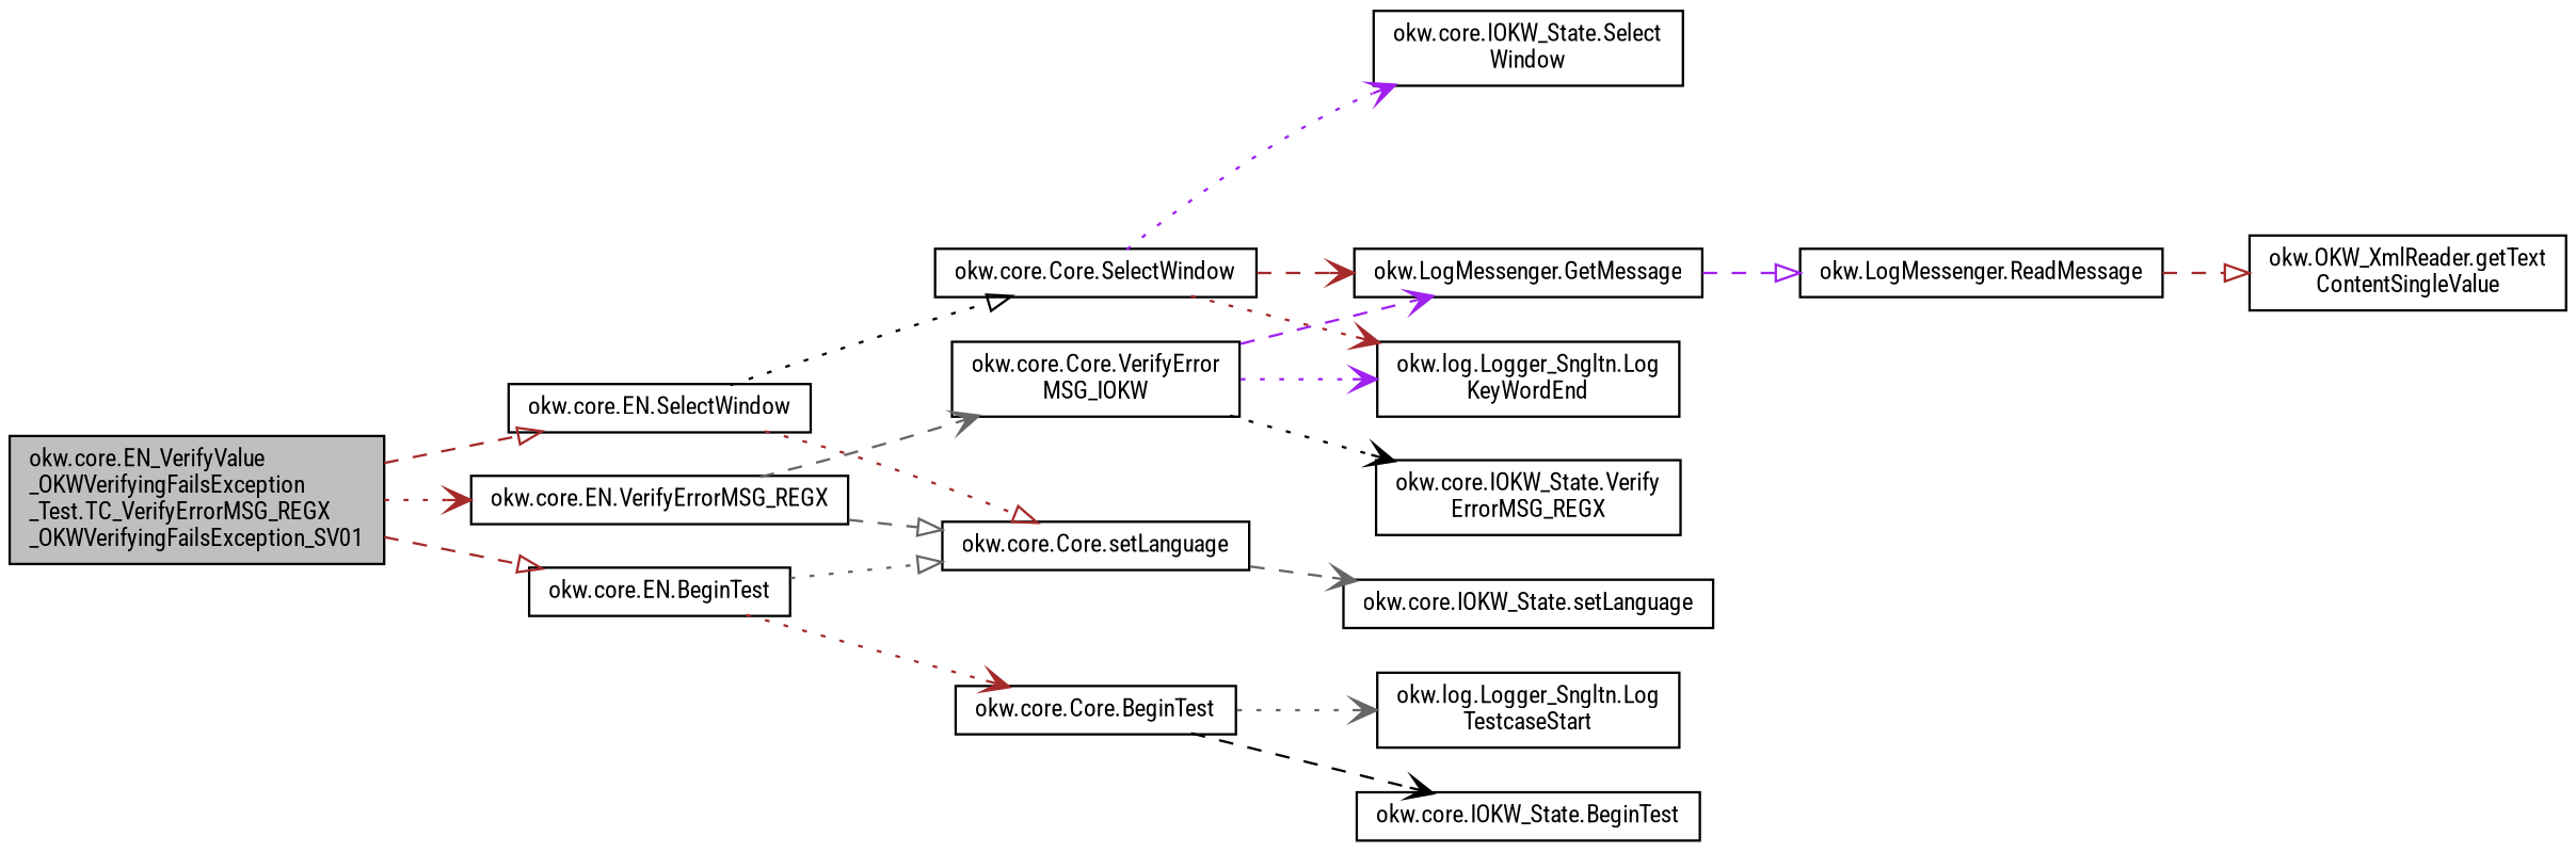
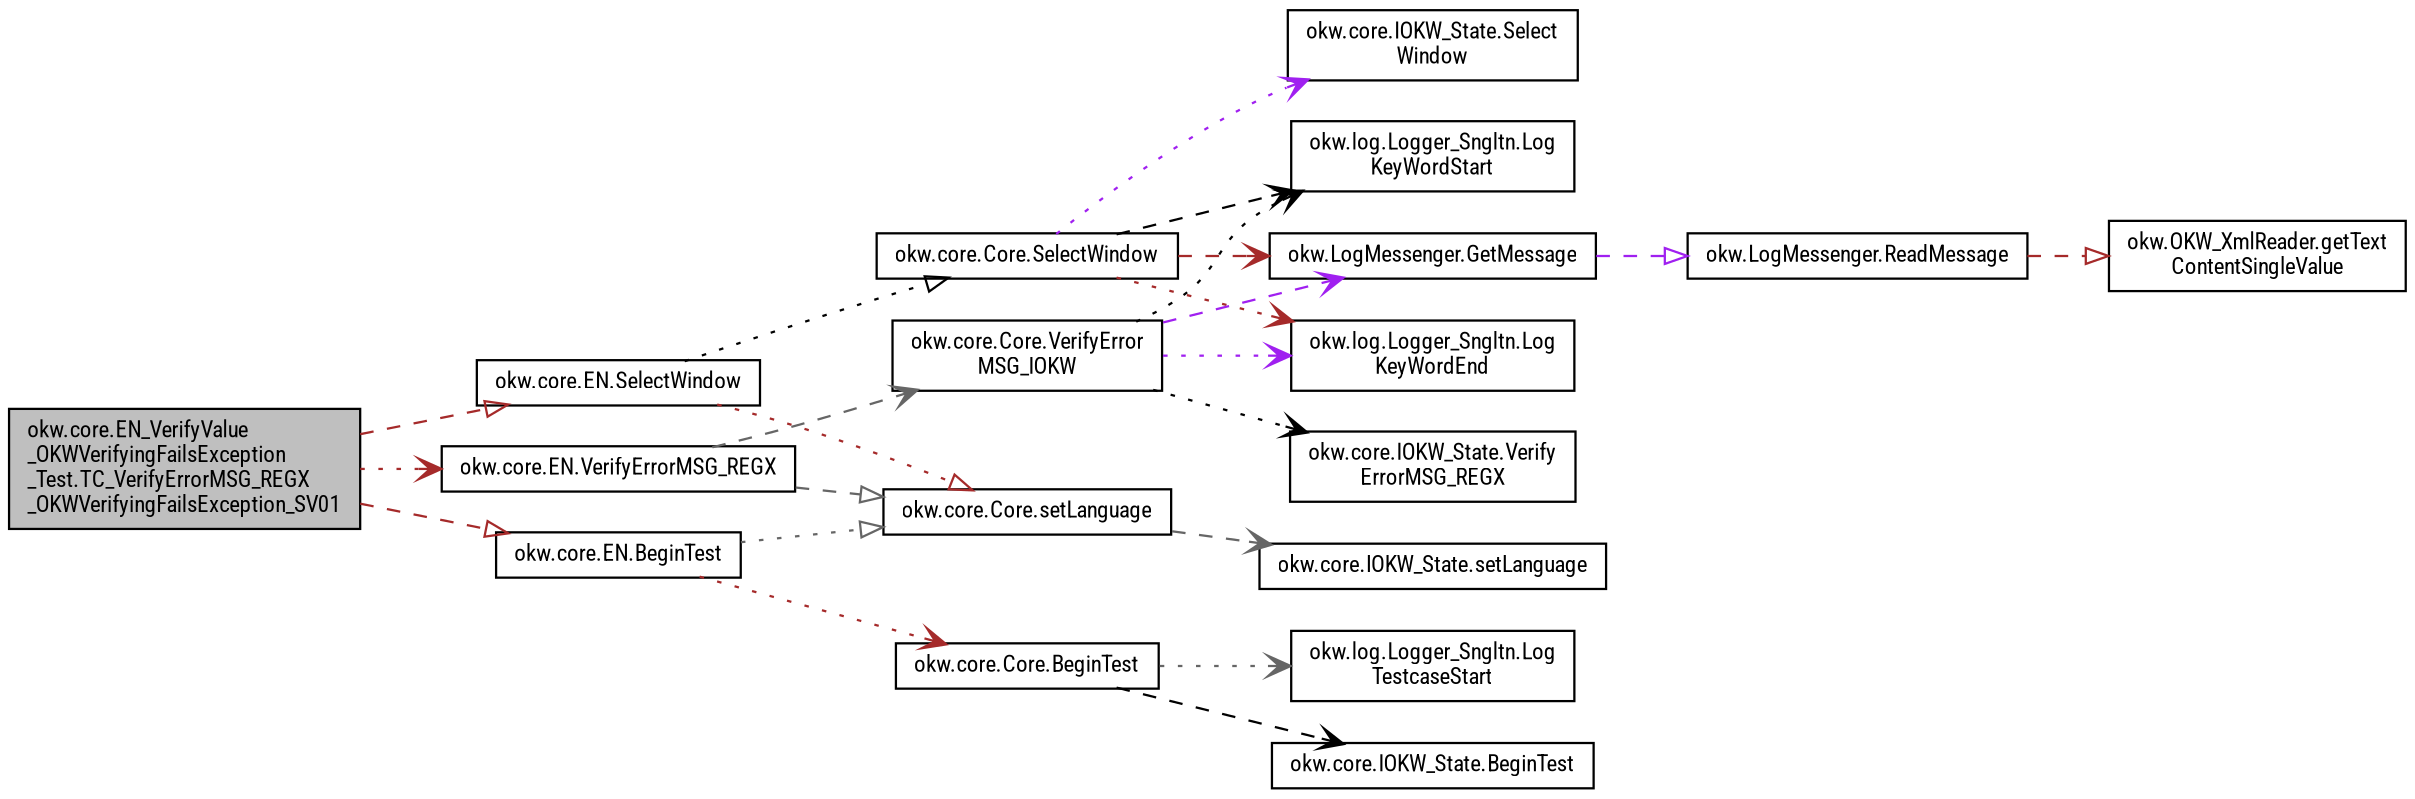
  digraph {
    fontname="Roboto Condensed"
    rankdir=LR
    node [color=black fillcolor=white fontname="Roboto Condensed" fontsize=10 shape=record style=filled]
    edge [arrowhead=vee color=brown fontname="Roboto Condensed" fontsize=10 labelfontname=Helvetica labelfontsize=10 style=dashed]
    n1 [fillcolor=grey75 fontcolor=black height=0.2 label="okw.core.EN_VerifyValue\l_OKWVerifyingFailsException\l_Test.TC_VerifyErrorMSG_REGX\l_OKWVerifyingFailsException_SV01" width=0.4]
    n2 [height=0.2 label="okw.core.EN.BeginTest" width=0.4]
    n3 [height=0.2 label="okw.core.EN.SelectWindow" width=0.4]
    n4 [height=0.2 label="okw.core.EN.VerifyErrorMSG_REGX" width=0.4]
    n5 [height=0.2 label="okw.core.Core.setLanguage" width=0.4]
    n6 [height=0.2 label="okw.core.Core.BeginTest" width=0.4]
    n7 [height=0.2 label="okw.core.Core.SelectWindow" width=0.4]
    n8 [height=0.2 label="okw.core.Core.VerifyError\lMSG_IOKW" width=0.4]
    n9 [height=0.2 label="okw.core.IOKW_State.setLanguage" width=0.4]
    n10 [height=0.2 label="okw.log.Logger_Sngltn.Log\lTestcaseStart" width=0.4]
    n11 [height=0.2 label="okw.core.IOKW_State.BeginTest" width=0.4]
+   n12 [height=0.2 label="okw.log.Logger_Sngltn.Log\lKeyWordStart" width=0.4]
    n13 [height=0.2 label="okw.LogMessenger.GetMessage" width=0.4]
    n14 [height=0.2 label="okw.core.IOKW_State.Select\lWindow" width=0.4]
    n15 [height=0.2 label="okw.log.Logger_Sngltn.Log\lKeyWordEnd" width=0.4]
    n16 [height=0.2 label="okw.LogMessenger.ReadMessage" width=0.4]
    n17 [height=0.2 label="okw.OKW_XmlReader.getText\lContentSingleValue" width=0.4]
    n18 [height=0.2 label="okw.core.IOKW_State.Verify\lErrorMSG_REGX" width=0.4]
    n1 -> n2 [arrowhead=onormal]
    n1 -> n3 [arrowhead=onormal]
    n1 -> n4 [style=dotted]
    n2 -> n5 [arrowhead=onormal color=gray40 style=dotted]
    n2 -> n6 [style=dotted]
    n3 -> n5 [arrowhead=onormal style=dotted]
    n3 -> n7 [arrowhead=onormal color=black style=dotted]
    n4 -> n5 [arrowhead=onormal color=gray40]
    n4 -> n8 [color=gray40]
    n5 -> n9 [color=gray40]
    n6 -> n10 [color=gray40 style=dotted]
    n6 -> n11 [color=black]
+   n7 -> n12 [color=black]
    n7 -> n13
    n7 -> n14 [color=purple style=dotted]
    n7 -> n15 [style=dotted]
+   n8 -> n12 [color=black style=dotted]
    n8 -> n13 [color=purple]
    n8 -> n15 [color=purple style=dotted]
    n8 -> n18 [color=black style=dotted]
    n13 -> n16 [arrowhead=onormal color=purple]
    n16 -> n17 [arrowhead=onormal]
  }
